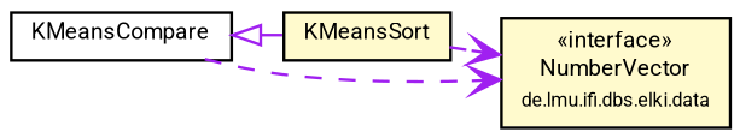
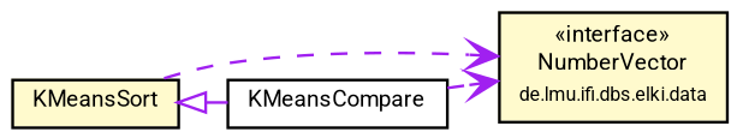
  digraph {
    nodesep=0.15
    rankdir=LR
    ranksep=0.25
    node [fontcolor=black fontname=Roboto fontsize=8 margin=0 shape=plaintext]
    edge [arrowhead=open color=purple fontname=Roboto fontsize=7 labelfontname=Roboto labelfontsize=7 style=dashed weight=0]
    n1 [height=0 label=<<table title="de.lmu.ifi.dbs.elki.algorithm.clustering.kmeans.KMeansSort" border="0" cellborder="1" cellspacing="0" cellpadding="2" bgcolor="lemonChiffon" href="KMeansSort.html" target="_parent"> 		<tr><td><table border="0" cellspacing="0" cellpadding="1"> 		<tr><td align="center" balign="center"> <font face="Roboto">KMeansSort</font> </td></tr> 		</table></td></tr> 		</table>> width=0]
    n2 [height=0 label=<<table title="de.lmu.ifi.dbs.elki.data.NumberVector" border="0" cellborder="1" cellspacing="0" cellpadding="2" bgcolor="LemonChiffon" href="../../../data/NumberVector.html" target="_parent"> 		<tr><td><table border="0" cellspacing="0" cellpadding="1"> 		<tr><td align="center" balign="center"> &#171;interface&#187; </td></tr> 		<tr><td align="center" balign="center"> <font face="Roboto">NumberVector</font> </td></tr> 		<tr><td align="center" balign="center"> <font face="Roboto" point-size="7.0">de.lmu.ifi.dbs.elki.data</font> </td></tr> 		</table></td></tr> 		</table>> width=0]
    n3 [height=0 label=<<table title="de.lmu.ifi.dbs.elki.algorithm.clustering.kmeans.KMeansCompare" border="0" cellborder="1" cellspacing="0" cellpadding="2" href="KMeansCompare.html" target="_parent"> 		<tr><td><table border="0" cellspacing="0" cellpadding="1"> 		<tr><td align="center" balign="center"> <font face="Roboto">KMeansCompare</font> </td></tr> 		</table></td></tr> 		</table>> width=0]
    n1 -> n2
-   n3 -> n1 [arrowtail=empty dir=back weight=10 arrowhead="" style=""]
+   n1 -> n3 [arrowtail=empty dir=back weight=10 arrowhead="" style=""]
    n3 -> n2
  }
